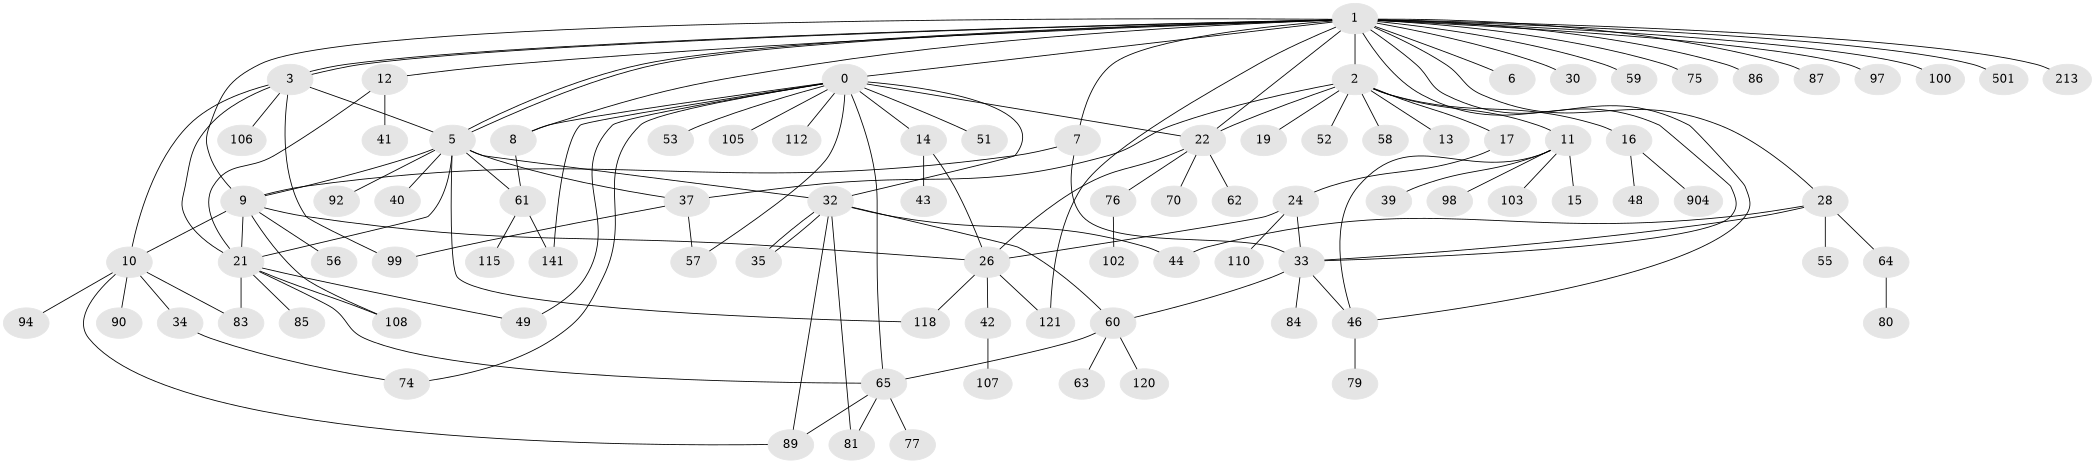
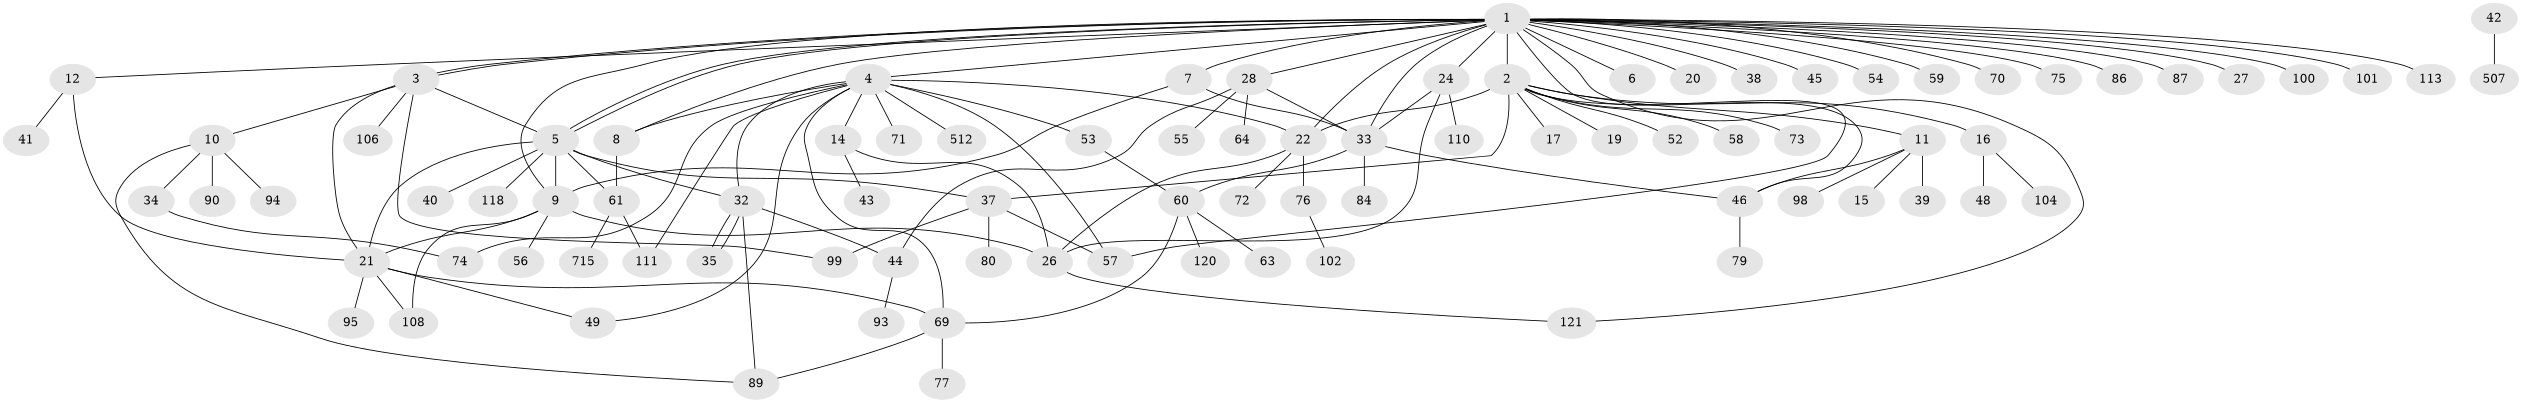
  graph {
    node [color=gray90 style=filled]
    1 [super="+36"]
    2 [super="+13"]
    3 [super="+20"]
-   4 [super="+23" label=0]
+   4 [super="+23"]
    5 [super="+29"]
    6
    7 [super="+47"]
    8 [super="+25"]
    9
    12
    22 [super="+68"]
    24 [super="+31"]
    28 [super="+117"]
-   30
+   30 [label=20]
    33 [super="+71"]
+   38
+   45
    46 [super="+66"]
+   54
    59
    70
    75
    86
    87
-   97
+   97 [label=27]
    100
-   101 [label=501]
-   113 [label=213]
+   101
+   113
    121
    11 [super="+27"]
    16 [super="+18"]
    17
    19
    37 [super="+78"]
    52
    57 [super="+91"]
    58
-   73 [label=13]
+   73
    10 [super="+95"]
    21 [super="+62"]
    99
    106
    14
    32
    49
-   51 [super="+119"]
+   51 [super="+119" label=71]
    53
-   65 [super="+67"]
+   65 [super="+67" label=69]
    74
-   105
-   111 [label=141]
-   112
+   111
+   112 [label=512]
    40
    61 [super="+69"]
-   92
    118
    26 [super="+82"]
    56
    108
    15 [super="+109"]
    39
    98
-   103
    41
-   72 [label=62]
+   72
    76
    110
    44 [super="+50"]
    55
    64
    60 [super="+116"]
    84
    79
    48
-   104 [label=904]
+   104
    80
    34
-   83
    89 [super="+96"]
    90
    94
-   85
+   85 [label=95]
    43
    35 [super="+114"]
-   81 [super="+88"]
    77
-   115
+   115 [label=715]
    42
    102
-   107
+   107 [label=507]
+   93
    63
    120
    1 -- 2
    1 -- 3
    1 -- 3
    1 -- 4 [weight=2]
    1 -- 5
    1 -- 5
    1 -- 6
    1 -- 7
    1 -- 8 [weight=2]
    1 -- 9
    1 -- 12
    1 -- 22
-   17 -- 24 [weight=2]
+   1 -- 24 [weight=2]
    1 -- 28
    1 -- 30
    1 -- 33
+   1 -- 38
+   1 -- 45
    1 -- 46
+   1 -- 54
    1 -- 59
-   22 -- 70
+   1 -- 70
    1 -- 75
    1 -- 86
    1 -- 87
    1 -- 97
    1 -- 100
    1 -- 101
    1 -- 113
    1 -- 121
    2 -- 22
    2 -- 11
    2 -- 16
    2 -- 17
    2 -- 19
    2 -- 37
    2 -- 52
+   2 -- 57
    2 -- 58
    2 -- 73
    3 -- 5
    3 -- 10
    3 -- 21
    3 -- 99
    3 -- 106
    4 -- 8
    4 -- 22
    4 -- 57
    4 -- 14
    4 -- 32
    4 -- 49
    4 -- 51
    4 -- 53
    4 -- 65
    4 -- 74
-   4 -- 105
    4 -- 111
    4 -- 112
    5 -- 9
    5 -- 37
    5 -- 21
    5 -- 32
    5 -- 40
    5 -- 61
-   5 -- 92
    5 -- 118
    7 -- 9
    7 -- 33
    8 -- 61
-   9 -- 10
    9 -- 21
    9 -- 26
    9 -- 56
    9 -- 108
    12 -- 21
    12 -- 41
    22 -- 26
    22 -- 72
    22 -- 76
    24 -- 33
    24 -- 26
    24 -- 110
    28 -- 33
    28 -- 44
    28 -- 55
    28 -- 64
    33 -- 46
    33 -- 60
    33 -- 84
    46 -- 79
    11 -- 46
    11 -- 15
    11 -- 39
    11 -- 98
-   11 -- 103
    16 -- 48
    16 -- 104
    37 -- 57
    37 -- 99
-   64 -- 80
+   37 -- 80
    10 -- 34
-   10 -- 83
    10 -- 89
    10 -- 90
    10 -- 94
    21 -- 49
    21 -- 65
    21 -- 108
-   21 -- 83
    21 -- 85
    14 -- 26
    14 -- 43
    32 -- 44
-   32 -- 60
+   53 -- 60
    32 -- 89
    32 -- 35
    32 -- 35
-   32 -- 81
    65 -- 89
-   65 -- 81
    65 -- 77
    61 -- 111
    61 -- 115
    26 -- 121
-   26 -- 118
-   26 -- 42
    76 -- 102
+   44 -- 93
    60 -- 65
    60 -- 63
    60 -- 120
    34 -- 74
    42 -- 107
  }
